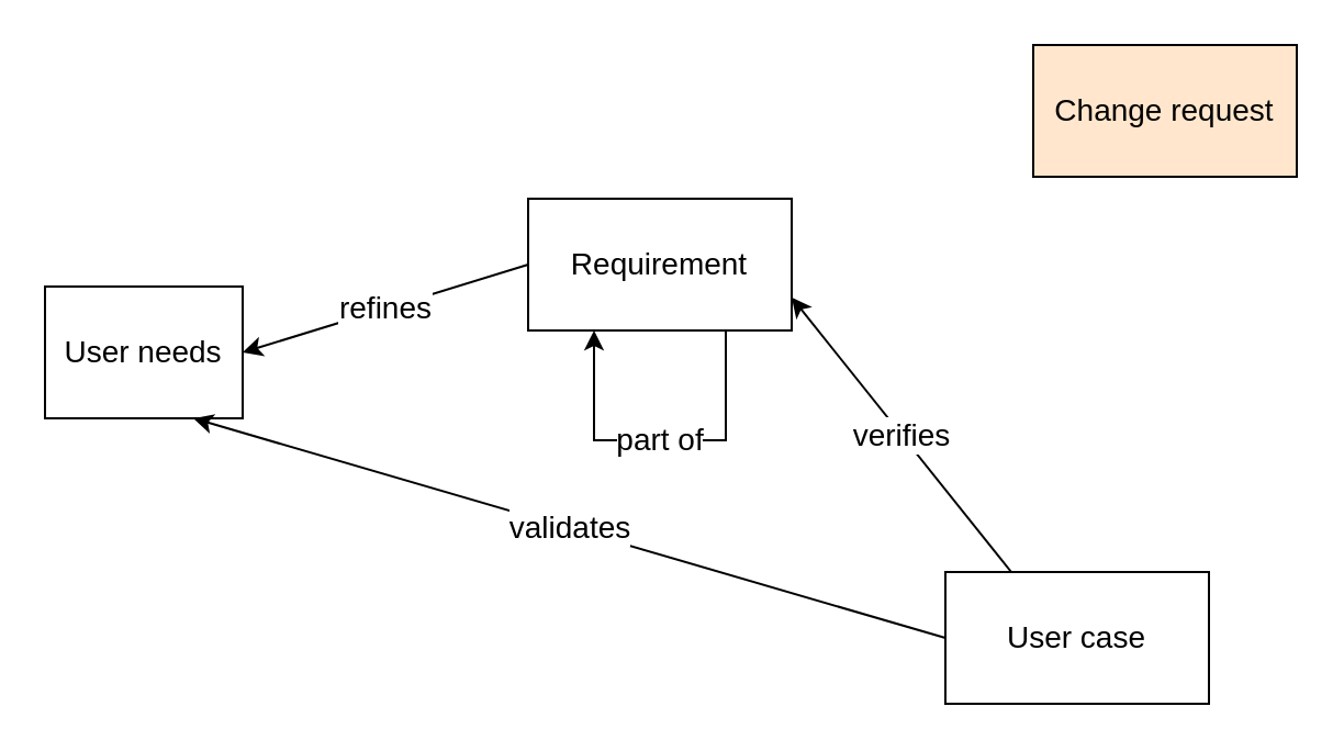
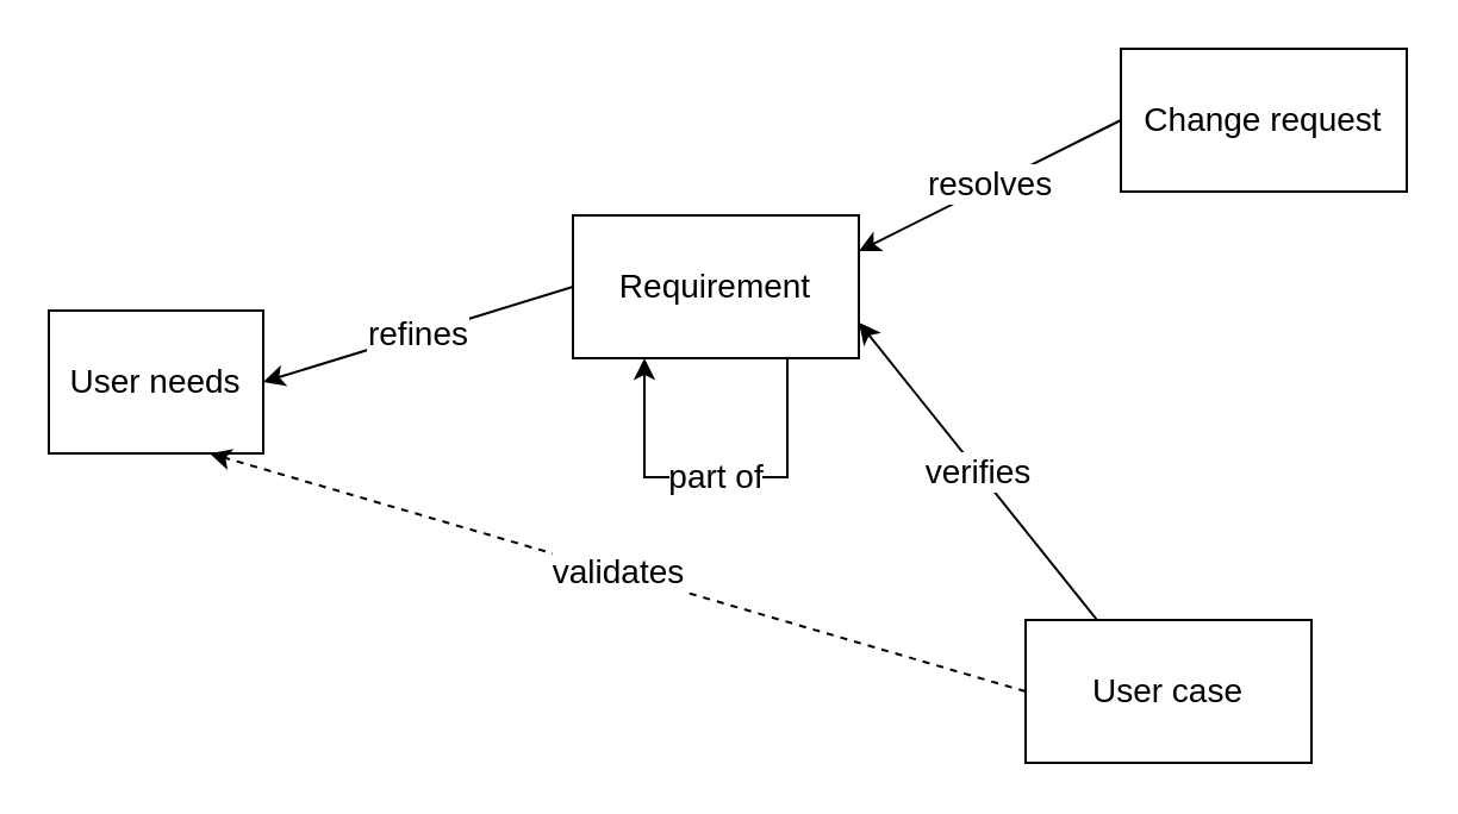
  <mxCell id="0" />
  <mxCell id="1" parent="0" />
  <mxCell id="2" value="User needs" style="rounded=0;whiteSpace=wrap;html=1;fontSize=14;" parent="1" vertex="1"><mxGeometry x="20" y="130" width="90" height="60" as="geometry" /></mxCell>
  <mxCell id="3" value="Requirement" style="rounded=0;whiteSpace=wrap;html=1;fontSize=14;" parent="1" vertex="1"><mxGeometry x="240" y="90" width="120" height="60" as="geometry" /></mxCell>
- <mxCell id="4" value="Change request" style="rounded=0;whiteSpace=wrap;html=1;fontSize=14;fillColor=#ffe6cc;" parent="1" vertex="1"><mxGeometry x="470" y="20" width="120" height="60" as="geometry" /></mxCell>
+ <mxCell id="4" value="Change request" style="rounded=0;whiteSpace=wrap;html=1;fontSize=14;" parent="1" vertex="1"><mxGeometry x="470" y="20" width="120" height="60" as="geometry" /></mxCell>
  <mxCell id="5" value="User case" style="rounded=0;whiteSpace=wrap;html=1;fontSize=14;" parent="1" vertex="1"><mxGeometry x="430" y="260" width="120" height="60" as="geometry" /></mxCell>
  <mxCell id="6" value="refines" style="endArrow=classic;html=1;fontSize=14;exitX=0;exitY=0.5;exitDx=0;exitDy=0;entryX=1;entryY=0.5;entryDx=0;entryDy=0;" parent="1" source="3" target="2" edge="1"><mxGeometry width="50" height="50" relative="1" as="geometry"><mxPoint x="340" y="280" as="sourcePoint" /><mxPoint x="390" y="230" as="targetPoint" /></mxGeometry></mxCell>
+ <mxCell id="7" value="resolves" style="endArrow=classic;html=1;fontSize=14;entryX=1;entryY=0.25;entryDx=0;entryDy=0;exitX=0;exitY=0.5;exitDx=0;exitDy=0;" parent="1" source="4" target="3" edge="1"><mxGeometry width="50" height="50" relative="1" as="geometry"><mxPoint x="340" y="280" as="sourcePoint" /><mxPoint x="390" y="230" as="targetPoint" /></mxGeometry></mxCell>
  <mxCell id="8" value="verifies" style="endArrow=classic;html=1;fontSize=14;entryX=1;entryY=0.75;entryDx=0;entryDy=0;exitX=0.25;exitY=0;exitDx=0;exitDy=0;" parent="1" source="5" target="3" edge="1"><mxGeometry width="50" height="50" relative="1" as="geometry"><mxPoint x="340" y="270" as="sourcePoint" /><mxPoint x="390" y="220" as="targetPoint" /></mxGeometry></mxCell>
- <mxCell id="9" value="validates" style="endArrow=classic;html=1;fontSize=14;entryX=0.75;entryY=1;entryDx=0;entryDy=0;exitX=0;exitY=0.5;exitDx=0;exitDy=0;" parent="1" source="5" target="2" edge="1"><mxGeometry width="50" height="50" relative="1" as="geometry"><mxPoint x="340" y="270" as="sourcePoint" /><mxPoint x="390" y="220" as="targetPoint" /></mxGeometry></mxCell>
+ <mxCell id="9" value="validates" style="endArrow=classic;html=1;fontSize=14;entryX=0.75;entryY=1;entryDx=0;entryDy=0;exitX=0;exitY=0.5;exitDx=0;exitDy=0;dashed=1;" parent="1" source="5" target="2" edge="1"><mxGeometry width="50" height="50" relative="1" as="geometry"><mxPoint x="340" y="270" as="sourcePoint" /><mxPoint x="390" y="220" as="targetPoint" /></mxGeometry></mxCell>
  <mxCell id="10" value="part of" style="edgeStyle=orthogonalEdgeStyle;rounded=0;orthogonalLoop=1;jettySize=auto;html=1;exitX=0.75;exitY=1;exitDx=0;exitDy=0;entryX=0.25;entryY=1;entryDx=0;entryDy=0;fontSize=14;" parent="1" source="3" target="3" edge="1"><mxGeometry relative="1" as="geometry"><Array as="points"><mxPoint x="330" y="200" /><mxPoint x="270" y="200" /></Array></mxGeometry></mxCell>
